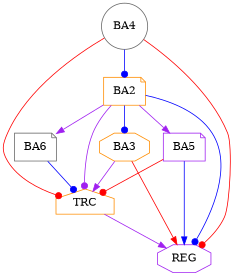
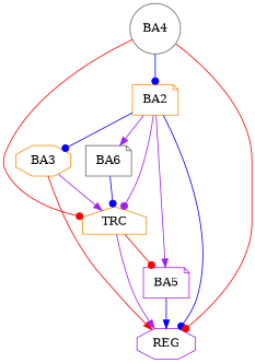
  strict digraph {
    node [color=darkorange shape=note]
    edge [arrowhead=dot color=blue]
    n1 [label=BA2]
    n2 [label=BA3 shape=octagon]
    n3 [color=purple label=BA5]
    n4 [color=gray40 label=BA6]
    n5 [color=purple label=REG shape=octagon]
    n6 [label=TRC shape=house]
    n7 [color=gray40 label=BA4 shape=circle]
    n1 -> n2
    n1 -> n3 [arrowhead=normal color=purple]
    n1 -> n4 [arrowhead=normal color=purple]
    n1 -> n5
    n1 -> n6 [color=purple]
    n2 -> n5 [arrowhead=normal color=red]
    n2 -> n6 [arrowhead=normal color=purple]
    n3 -> n5 [arrowhead=normal]
-   n3 -> n6 [color=red]
+   n6 -> n3 [color=red]
    n4 -> n6
    n6 -> n5 [arrowhead=normal color=purple]
    n7 -> n1
    n7 -> n5 [color=red]
    n7 -> n6 [color=red]
  }
